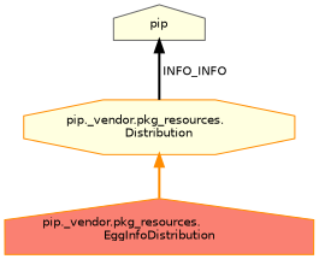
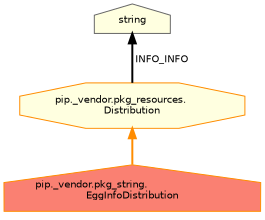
  digraph {
    node [color=darkorange fillcolor=lightyellow fontname=Helvetica fontsize=10 shape=house style=filled]
    edge [dir=back fontname=Helvetica fontsize=10 labelfontname=Helvetica labelfontsize=10 style=bold]
-   n1 [fillcolor=salmon fontcolor=black height=0.2 label="pip._vendor.pkg_resources.\lEggInfoDistribution" width=0.4]
+   n1 [fillcolor=salmon fontcolor=black height=0.2 label="pip._vendor.pkg_string.\lEggInfoDistribution" width=0.4]
    n2 [height=0.2 label="pip._vendor.pkg_resources.\lDistribution" shape=octagon width=0.4]
-   n3 [color=gray40 height=0.2 label=pip width=0.4]
+   n3 [color=gray40 height=0.2 label=string width=0.4]
    n2 -> n1 [color=darkorange]
    n3 -> n2 [color=black label=" INFO_INFO"]
  }
